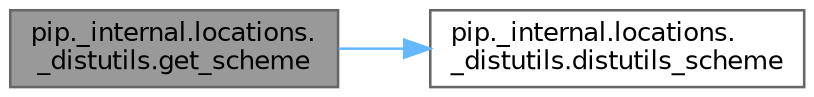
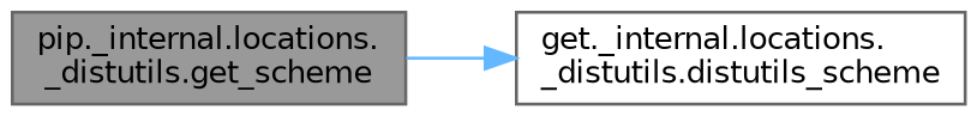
  digraph {
    rankdir=LR
    node [fontname=Helvetica fontsize=10 shape=box style=filled]
    n1 [color=gray40 fillcolor=grey60 fontcolor=black height=0.2 label="pip._internal.locations.\l_distutils.get_scheme" width=0.4]
-   n2 [color=grey40 fillcolor=white height=0.2 label="pip._internal.locations.\l_distutils.distutils_scheme" width=0.4]
+   n2 [color=grey40 fillcolor=white height=0.2 label="get._internal.locations.\l_distutils.distutils_scheme" width=0.4]
    n1 -> n2 [color=steelblue1 fontname=Helvetica fontsize=10 labelfontname=Helvetica labelfontsize=10 style=solid]
  }
